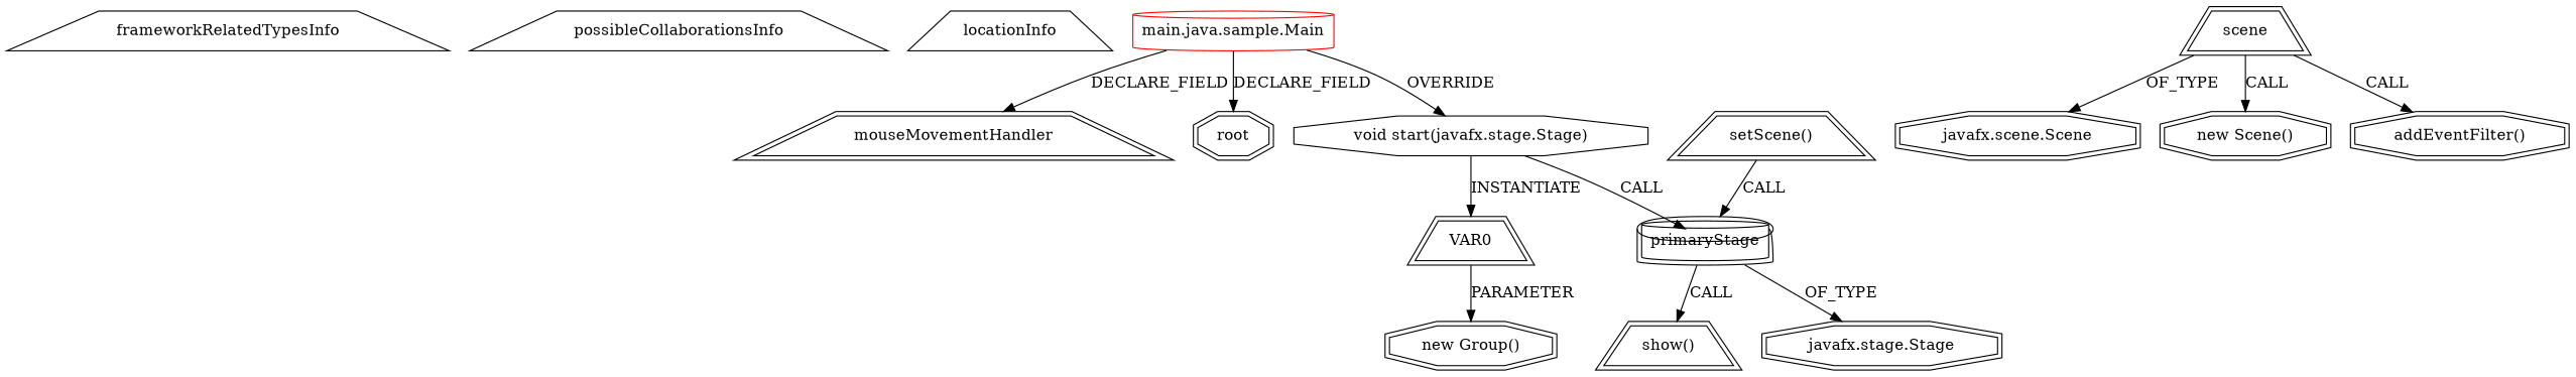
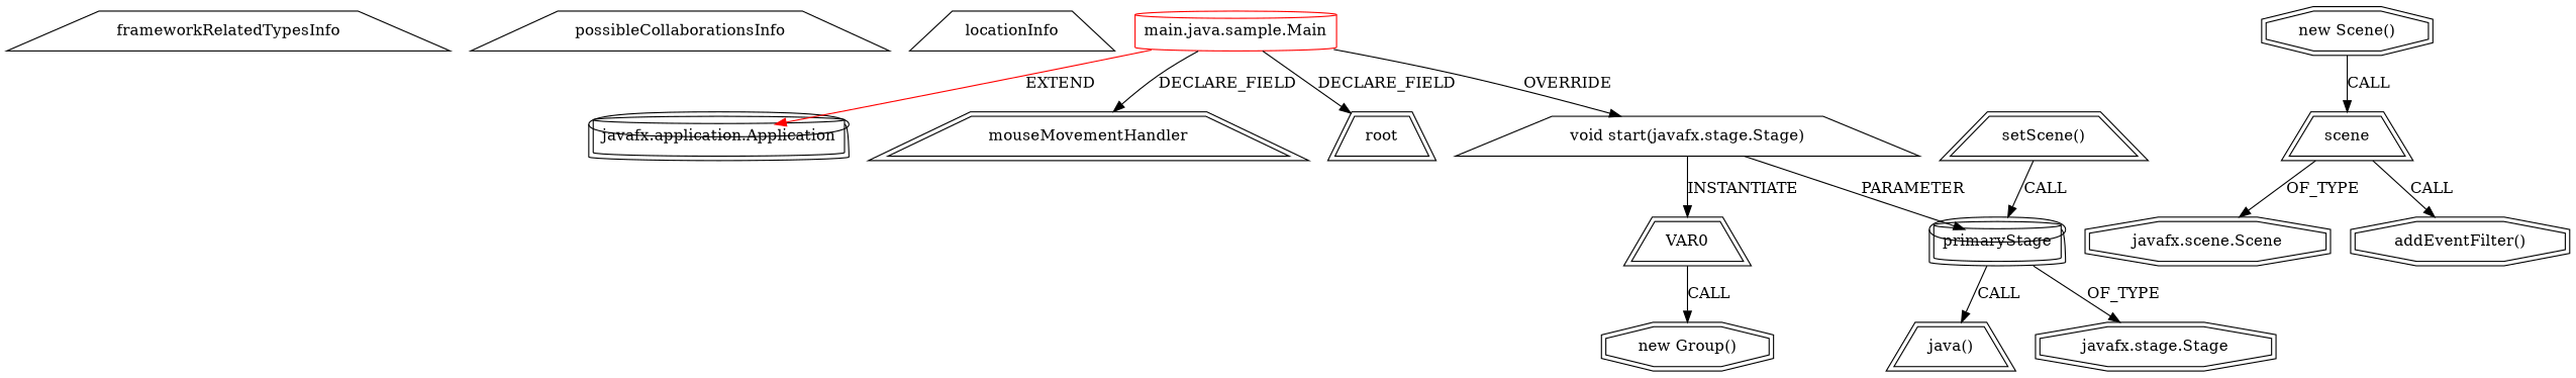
  digraph {
    fontname="DejaVu Serif"
    node [fontname="DejaVu Serif" shape=trapezium isFrameworkType=true peripheries=2]
    edge [fontname="DejaVu Serif"]
    frameworkRelatedTypesInfo [0="javafx.application.Application" isFrameworkType="" peripheries=""]
    possibleCollaborationsInfo [isFrameworkType="" peripheries=""]
    locationInfo [contextSignature=Main filePath="/beila-mdday/mdday-master/trail/src/main/java/sample/Main.java" graphId=1999 projectName="beila-mdday" isFrameworkType="" peripheries=""]
    n4 [color=red isFrameworkType=false label="main.java.sample.Main" shape=cylinder vertexType=ROOT_CLIENT_CLASS_DECLARATION peripheries=""]
+   n5 [label="javafx.application.Application" shape=cylinder vertexType=FRAMEWORK_CLASS_TYPE]
    n6 [label=mouseMovementHandler vertexType=FIELD_DECLARATION]
-   n7 [label=root shape=octagon vertexType=FIELD_DECLARATION]
-   n8 [isFrameworkType=false label="void start(javafx.stage.Stage)" shape=octagon vertexType=OVERRIDING_METHOD_DECLARATION peripheries=""]
+   n7 [label=root vertexType=FIELD_DECLARATION]
+   n8 [isFrameworkType=false label="void start(javafx.stage.Stage)" vertexType=OVERRIDING_METHOD_DECLARATION peripheries=""]
    n9 [label=primaryStage shape=cylinder vertexType=PARAMETER_DECLARATION]
    n10 [label=VAR0 vertexType=VARIABLE_EXPRESION]
    n11 [label="javafx.stage.Stage" shape=octagon vertexType=FRAMEWORK_CLASS_TYPE]
-   n12 [label="show()" vertexType=INSIDE_CALL]
+   n12 [label="java()" vertexType=INSIDE_CALL]
    n13 [label="new Group()" shape=octagon vertexType=CONSTRUCTOR_CALL]
    n14 [label=scene vertexType=VARIABLE_EXPRESION]
    n15 [label="javafx.scene.Scene" shape=octagon vertexType=FRAMEWORK_CLASS_TYPE]
    n16 [label="new Scene()" shape=octagon vertexType=CONSTRUCTOR_CALL]
    n17 [label="addEventFilter()" shape=octagon vertexType=INSIDE_CALL]
    n18 [label="setScene()" vertexType=INSIDE_CALL]
+   n4 -> n5 [color=red label=EXTEND]
    n4 -> n6 [label=DECLARE_FIELD]
    n4 -> n7 [label=DECLARE_FIELD]
    n4 -> n8 [label=OVERRIDE]
-   n8 -> n9 [label=CALL]
+   n8 -> n9 [label=PARAMETER]
    n8 -> n10 [label=INSTANTIATE]
    n9 -> n11 [label=OF_TYPE]
    n9 -> n12 [label=CALL]
-   n10 -> n13 [label=PARAMETER]
+   n10 -> n13 [label=CALL]
    n14 -> n15 [label=OF_TYPE]
-   n14 -> n16 [label=CALL]
+   n16 -> n14 [label=CALL]
    n14 -> n17 [label=CALL]
    n18 -> n9 [label=CALL]
  }
